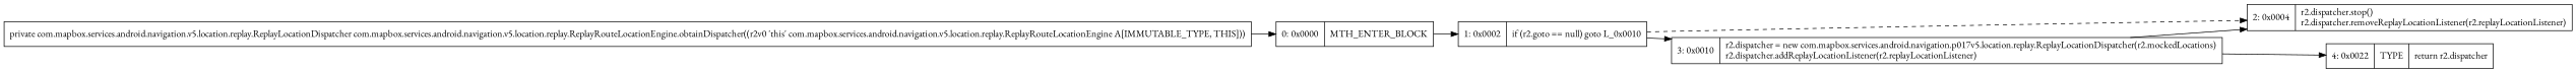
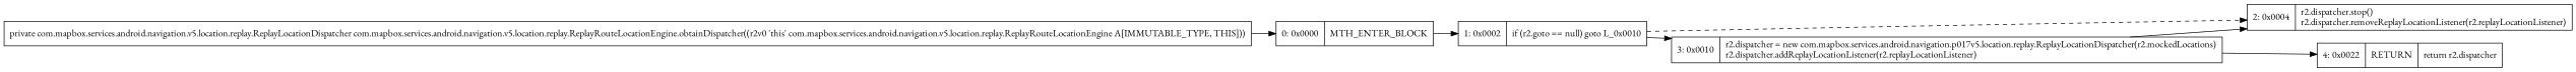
  digraph {
    fontname="EB Garamond"
    rankdir=LR
    node [fontname="EB Garamond" shape=record]
    edge [fontname="EB Garamond"]
    n1 [label="{0\:\ 0x0000|MTH_ENTER_BLOCK\l}"]
    n2 [label="{1\:\ 0x0002|if (r2.goto == null) goto L_0x0010\l}"]
    n3 [label="{2\:\ 0x0004|r2.dispatcher.stop()\lr2.dispatcher.removeReplayLocationListener(r2.replayLocationListener)\l}"]
    n4 [label="{3\:\ 0x0010|r2.dispatcher = new com.mapbox.services.android.navigation.p017v5.location.replay.ReplayLocationDispatcher(r2.mockedLocations)\lr2.dispatcher.addReplayLocationListener(r2.replayLocationListener)\l}"]
-   n5 [label="{4\:\ 0x0022|TYPE\l|return r2.dispatcher\l}"]
+   n5 [label="{4\:\ 0x0022|RETURN\l|return r2.dispatcher\l}"]
    n6 [label="{private com.mapbox.services.android.navigation.v5.location.replay.ReplayLocationDispatcher com.mapbox.services.android.navigation.v5.location.replay.ReplayRouteLocationEngine.obtainDispatcher((r2v0 'this' com.mapbox.services.android.navigation.v5.location.replay.ReplayRouteLocationEngine A[IMMUTABLE_TYPE, THIS])) }"]
    n1 -> n2
    n2 -> n3 [style=dashed]
    n2 -> n4
    n4 -> n3
    n4 -> n5
    n6 -> n1
  }
